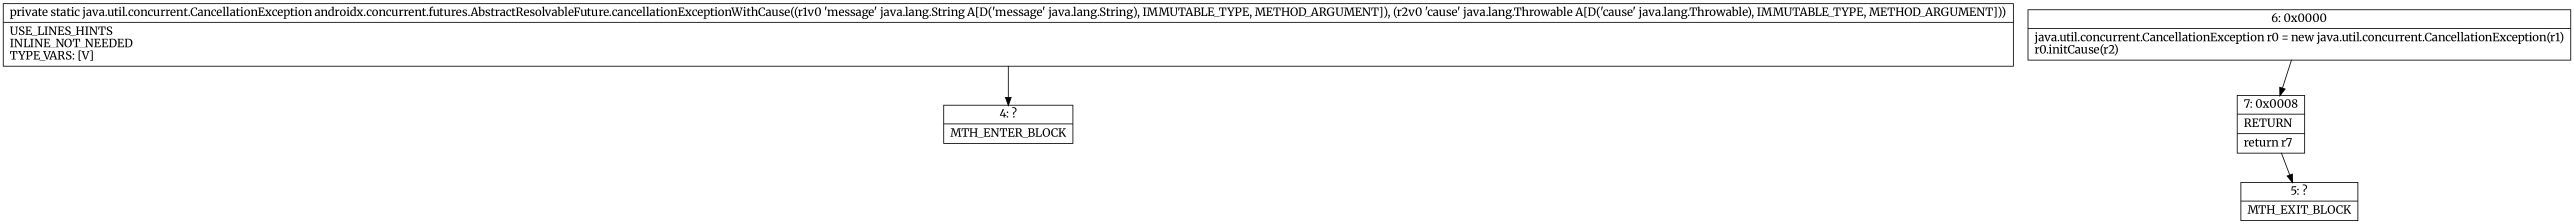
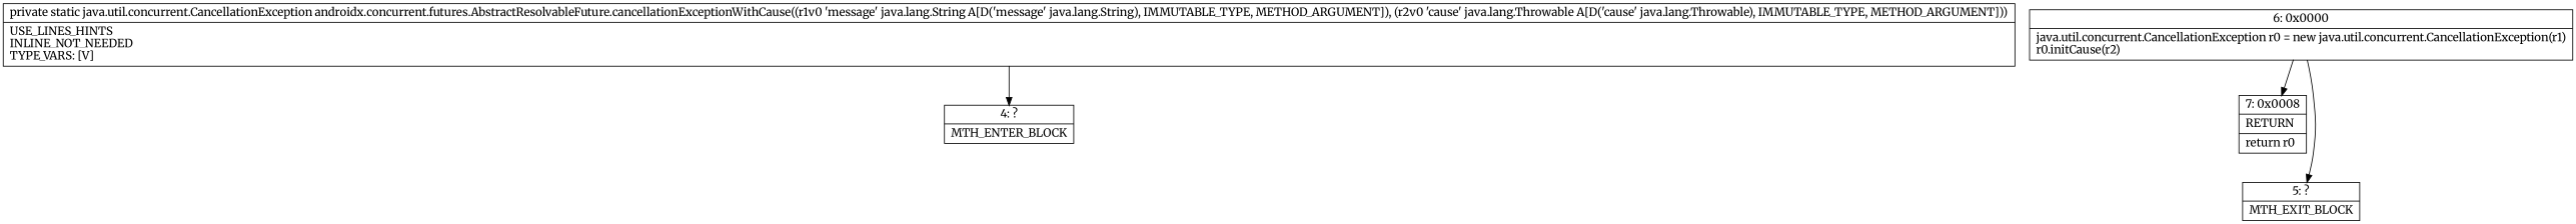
  digraph {
    fontname=Merriweather
    node [fontname=Merriweather shape=record]
    edge [fontname=Merriweather]
    n1 [label="{4\:\ ?|MTH_ENTER_BLOCK\l}"]
    n2 [label="{6\:\ 0x0000|java.util.concurrent.CancellationException r0 = new java.util.concurrent.CancellationException(r1)\lr0.initCause(r2)\l}"]
-   n3 [label="{7\:\ 0x0008|RETURN\l|return r7\l}"]
+   n3 [label="{7\:\ 0x0008|RETURN\l|return r0\l}"]
    n4 [label="{5\:\ ?|MTH_EXIT_BLOCK\l}"]
    n5 [label="{private static java.util.concurrent.CancellationException androidx.concurrent.futures.AbstractResolvableFuture.cancellationExceptionWithCause((r1v0 'message' java.lang.String A[D('message' java.lang.String), IMMUTABLE_TYPE, METHOD_ARGUMENT]), (r2v0 'cause' java.lang.Throwable A[D('cause' java.lang.Throwable), IMMUTABLE_TYPE, METHOD_ARGUMENT]))  | USE_LINES_HINTS\lINLINE_NOT_NEEDED\lTYPE_VARS: [V]\l}"]
    n2 -> n3
-   n3 -> n4
+   n2 -> n4
    n5 -> n1
  }
